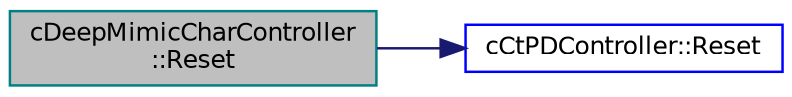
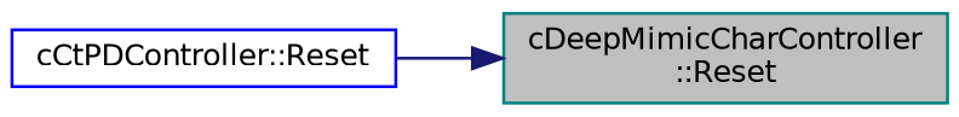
  digraph {
    rankdir=RL
    node [fontname=Helvetica fontsize=10 shape=record style=filled]
    n1 [color=teal fillcolor=grey75 fontcolor=black height=0.2 label="cDeepMimicCharController\l::Reset" width=0.4]
    n2 [color=blue fillcolor=white height=0.2 label="cCtPDController::Reset" width=0.4]
-   n2 -> n1 [color=midnightblue dir=back fontname=Helvetica fontsize=10 labelfontname=Helvetica labelfontsize=10 style=solid]
+   n1 -> n2 [color=midnightblue dir=back fontname=Helvetica fontsize=10 labelfontname=Helvetica labelfontsize=10 style=solid]
  }
